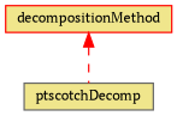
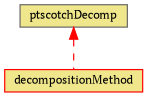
  digraph {
    fontname="PT Serif"
    node [fillcolor=khaki fontname="PT Serif" fontsize=10 shape=box style=filled]
    n1 [color=gray40 fontcolor=black height=0.2 label=ptscotchDecomp width=0.4]
    n2 [color=red height=0.2 label=decompositionMethod width=0.4]
-   n2 -> n1 [color=red dir=back fontname="PT Serif" fontsize=10 labelfontname=Helvetica labelfontsize=10 style=dashed]
+   n1 -> n2 [color=red dir=back fontname="PT Serif" fontsize=10 labelfontname=Helvetica labelfontsize=10 style=dashed]
  }
